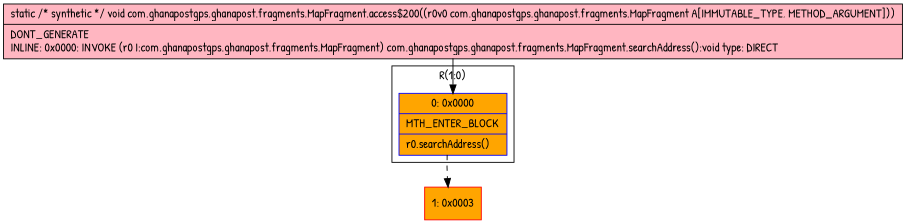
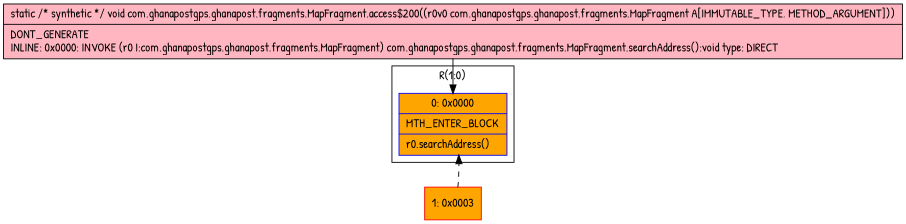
  digraph {
    fontname="Patrick Hand"
    node [shape=record style=filled fillcolor=orange fontname="Patrick Hand"]
    edge [color=black fontname="Patrick Hand"]
    n1 [color=blue label="{0\:\ 0x0000|MTH_ENTER_BLOCK\l|r0.searchAddress()\l}"]
    n2 [color=red label="{1\:\ 0x0003}"]
    n3 [label="{static \/* synthetic *\/ void com.ghanapostgps.ghanapost.fragments.MapFragment.access$200((r0v0 com.ghanapostgps.ghanapost.fragments.MapFragment A[IMMUTABLE_TYPE, METHOD_ARGUMENT]))  | DONT_GENERATE\lINLINE: 0x0000: INVOKE  (r0 I:com.ghanapostgps.ghanapost.fragments.MapFragment) com.ghanapostgps.ghanapost.fragments.MapFragment.searchAddress():void type: DIRECT\l}" fillcolor=lightpink]
    subgraph cluster_1 {
      label="R(1:0)"
      n1
    }
-   n1 -> n2 [style=dashed]
+   n2 -> n1 [style=dashed]
    n3 -> n1 [style=solid]
  }
